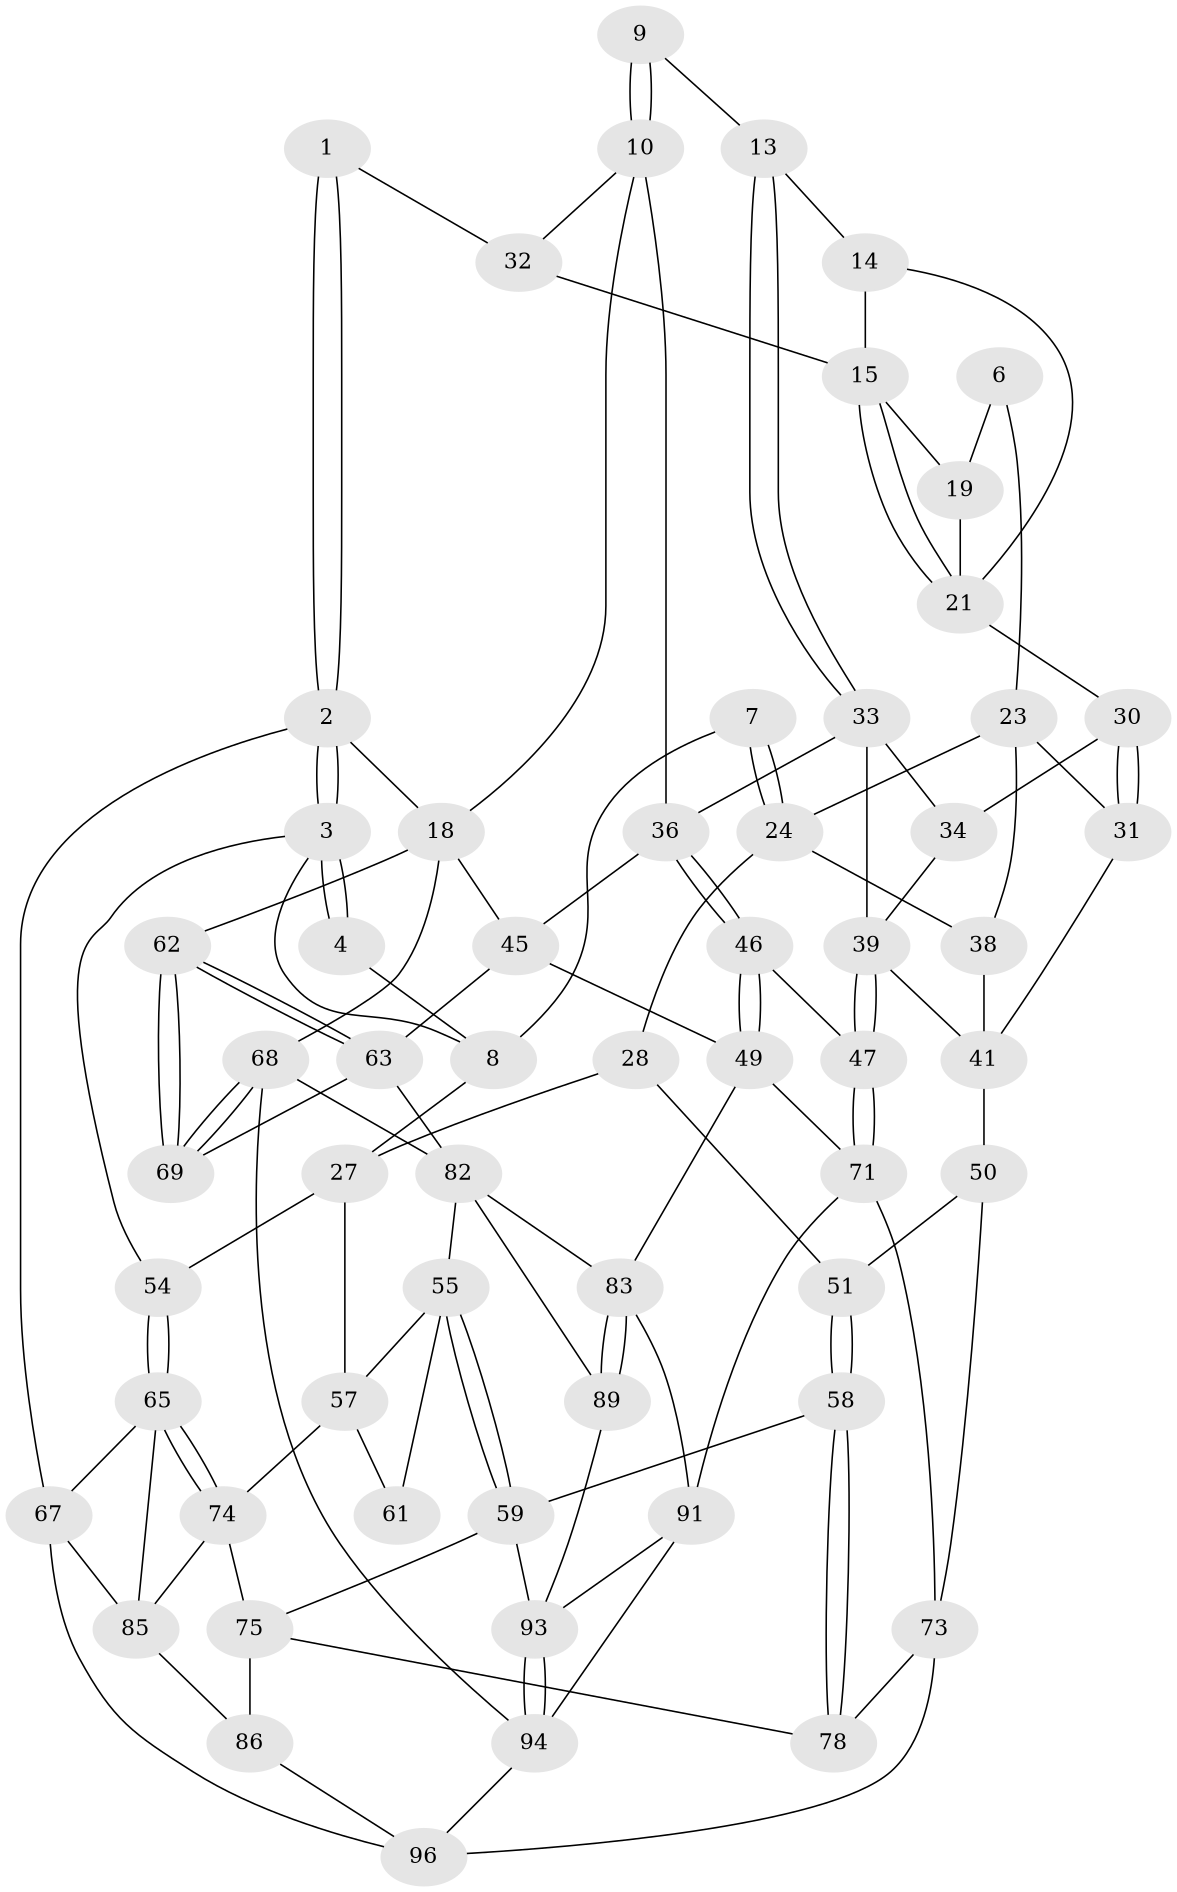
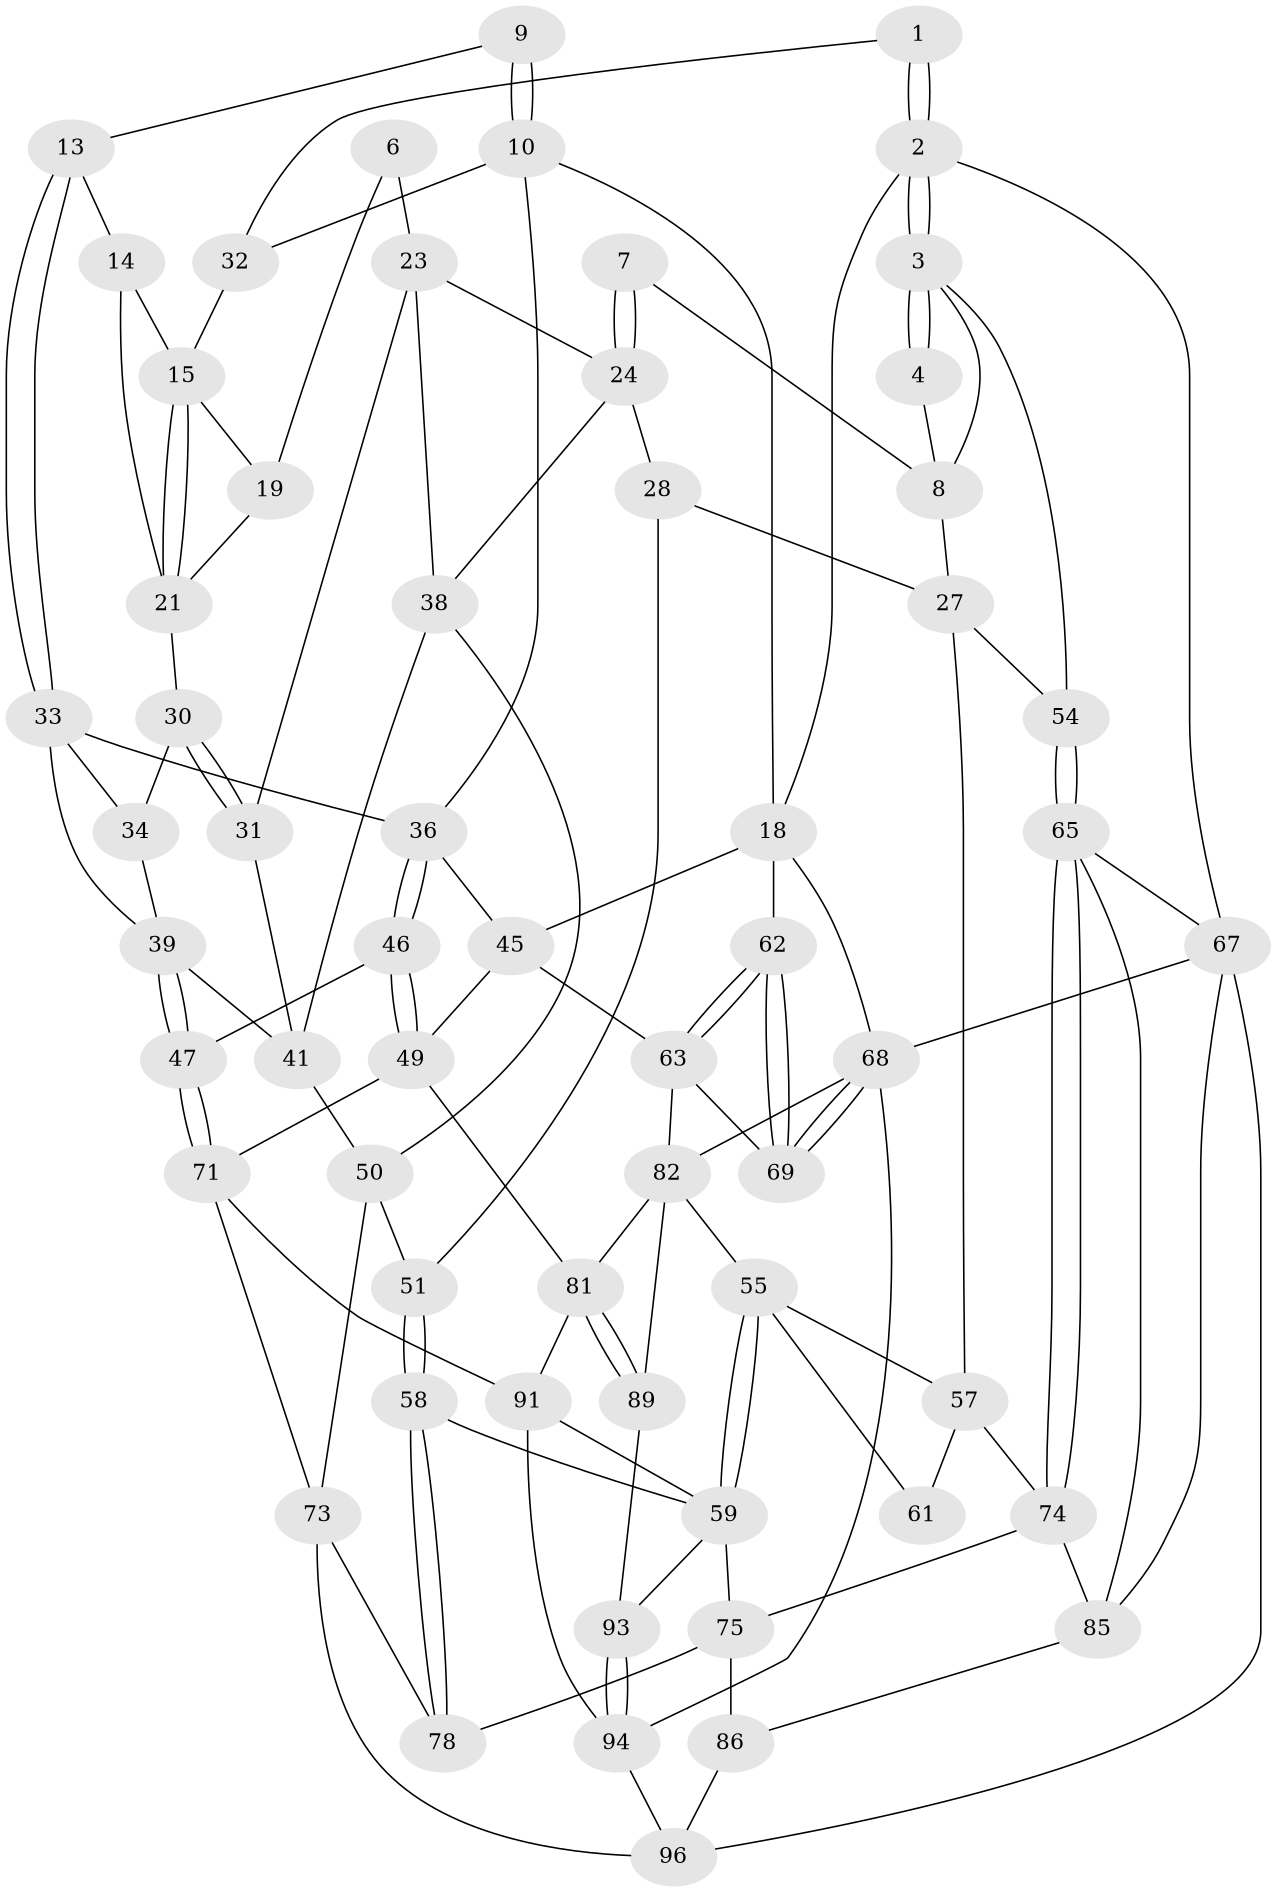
  graph {
    node [color=gray90 style=filled]
    1 [super="+5"]
    2
    n3 [label=32 super="+17"]
    3 [super="+26"]
    18 [super="+44"]
    67 [super="+98"]
    6 [super="+20"]
    19
    23 [super="+32"]
    15 [super="+16"]
    4
    8 [super="+25"]
    54
    45 [super="+48"]
    62
    68 [super="+90"]
    85 [super="+87"]
    96 [super="+97"]
    n19 [label=27 super="+53"]
    65 [super="+66"]
    7
    24 [super="+27"]
    21 [super="+22"]
    31
    38 [super="+43"]
    28
    57 [super="+70"]
    10 [super="+11"]
    9
    13
    36 [super="+37"]
    14
    33 [super="+35"]
    46
    34
    39 [super="+40"]
    30
    49 [super="+80"]
    63 [super="+81"]
    69
    82 [super="+88"]
    94 [super="+95"]
    41 [super="+42"]
    50 [super="+64"]
    51 [super="+52"]
    58
    61
    74 [super="+76"]
    47
    73 [super="+77"]
    71 [super="+72"]
-   83 [super="+84"]
+   83 [super="+84" label=81]
    91 [super="+92"]
    89
    78
    55 [super="+56"]
    59 [super="+60"]
    75 [super="+79"]
    93
    86
    1 -- 2
    1 -- 2
    1 -- n3
    2 -- 3
    2 -- 3
    2 -- 18
    2 -- 67
    n3 -- 15
    3 -- 4
    3 -- 4
    3 -- 8
    3 -- 54
    18 -- 45
    18 -- 62
    18 -- 68
+   67 -- 68
    67 -- 85
    67 -- 96
    6 -- 19
    6 -- 23
    19 -- 21
    23 -- 24
    23 -- 31
    23 -- 38
    15 -- 19
    15 -- 21
    15 -- 21
    4 -- 8
    8 -- n19
    54 -- 65
    54 -- 65
    45 -- 49
    45 -- 63
    62 -- 63
    62 -- 63
    62 -- 69
    62 -- 69
    68 -- 69
    68 -- 69
    68 -- 82
    68 -- 94
    85 -- 86
    n19 -- 54
    n19 -- 57
    65 -- 67
    65 -- 85
    65 -- 74
    65 -- 74
    7 -- 8
    7 -- 24
    7 -- 24
    24 -- 38
    24 -- 28
    21 -- 30
    31 -- 41
    38 -- 41
+   38 -- 50
    28 -- n19
    28 -- 51
    57 -- 61
    57 -- 74
    10 -- n3
    10 -- 18
    10 -- 36
    9 -- 10
    9 -- 10
    9 -- 13
    13 -- 14
    13 -- 33
    13 -- 33
    36 -- 45
    36 -- 46
    36 -- 46
    14 -- 15
    14 -- 21
    33 -- 36
    33 -- 34
    33 -- 39
    46 -- 49
    46 -- 49
    46 -- 47
    34 -- 39
    39 -- 41
    39 -- 47
    39 -- 47
    30 -- 31
    30 -- 31
    30 -- 34
    49 -- 71
    49 -- 83
    63 -- 69
    63 -- 82
    82 -- 83
    82 -- 89
    82 -- 55
    94 -- 96
    41 -- 50
    50 -- 51
    50 -- 73
    51 -- 58
    51 -- 58
    58 -- 78
    58 -- 78
    58 -- 59
    74 -- 85
    74 -- 75
    47 -- 71
    47 -- 71
    73 -- 96
    73 -- 78
    71 -- 73
    71 -- 91
    83 -- 91
    83 -- 89
    83 -- 89
    91 -- 94
-   91 -- 93
+   91 -- 59
    89 -- 93
    55 -- 57
    55 -- 61
    55 -- 59
    55 -- 59
    59 -- 75
    59 -- 93
    75 -- 78
    75 -- 86
    93 -- 94
    93 -- 94
    86 -- 96
  }
